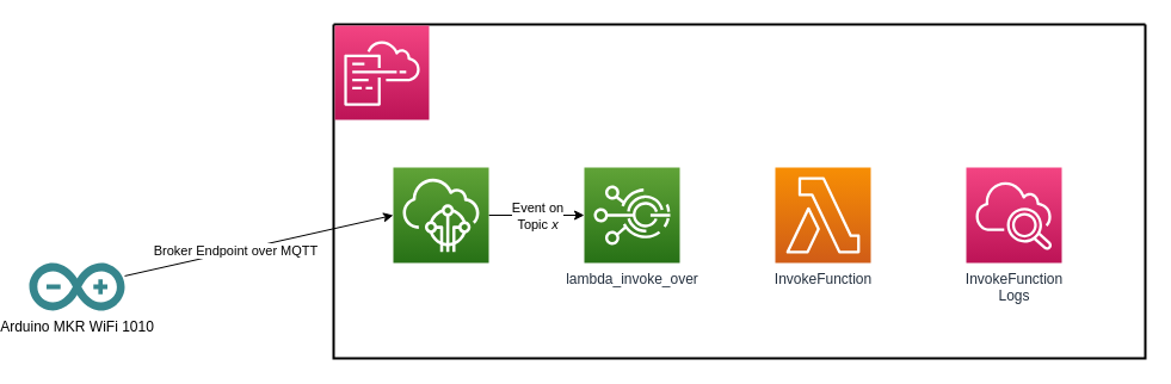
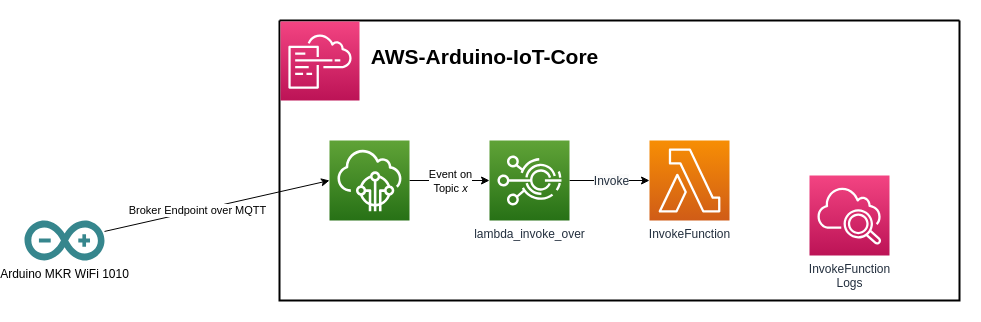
  <mxCell id="0" />
  <mxCell id="1" parent="0" />
  <mxCell id="2" value="" style="swimlane;startSize=0;strokeWidth=2;" parent="1" vertex="1"><mxGeometry x="275" y="20" width="680" height="280" as="geometry" /></mxCell>
+ <mxCell id="3" value="&lt;h2 class=&quot;awsui_header-text_1r9lg_5gt1n_553&quot; style=&quot;font-size: 21px&quot;&gt;AWS-Arduino-IoT-Core&lt;/h2&gt;" style="text;html=1;align=center;verticalAlign=middle;resizable=0;points=[];autosize=1;strokeColor=none;fillColor=none;fontSize=21;" parent="2" vertex="1"><mxGeometry x="80" y="1" width="250" height="70" as="geometry" /></mxCell>
  <mxCell id="4" value="" style="sketch=0;points=[[0,0,0],[0.25,0,0],[0.5,0,0],[0.75,0,0],[1,0,0],[0,1,0],[0.25,1,0],[0.5,1,0],[0.75,1,0],[1,1,0],[0,0.25,0],[0,0.5,0],[0,0.75,0],[1,0.25,0],[1,0.5,0],[1,0.75,0]];points=[[0,0,0],[0.25,0,0],[0.5,0,0],[0.75,0,0],[1,0,0],[0,1,0],[0.25,1,0],[0.5,1,0],[0.75,1,0],[1,1,0],[0,0.25,0],[0,0.5,0],[0,0.75,0],[1,0.25,0],[1,0.5,0],[1,0.75,0]];outlineConnect=0;fontColor=#232F3E;gradientColor=#F34482;gradientDirection=north;fillColor=#BC1356;strokeColor=#ffffff;dashed=0;verticalLabelPosition=bottom;verticalAlign=top;align=center;html=1;fontSize=12;fontStyle=0;aspect=fixed;shape=mxgraph.aws4.resourceIcon;resIcon=mxgraph.aws4.cloudformation;" parent="2" vertex="1"><mxGeometry x="1" y="1" width="79" height="79" as="geometry" /></mxCell>
  <mxCell id="5" style="edgeStyle=none;html=1;entryX=0;entryY=0.5;entryDx=0;entryDy=0;entryPerimeter=0;" edge="1" parent="2" source="7" target="10"><mxGeometry relative="1" as="geometry" /></mxCell>
  <mxCell id="6" value="Event on&lt;br&gt;Topic &lt;i&gt;x&lt;/i&gt;" style="edgeLabel;html=1;align=center;verticalAlign=middle;resizable=0;points=[];" vertex="1" connectable="0" parent="5"><mxGeometry x="-0.283" relative="1" as="geometry"><mxPoint x="11" as="offset" /></mxGeometry></mxCell>
  <mxCell id="7" value="" style="sketch=0;points=[[0,0,0],[0.25,0,0],[0.5,0,0],[0.75,0,0],[1,0,0],[0,1,0],[0.25,1,0],[0.5,1,0],[0.75,1,0],[1,1,0],[0,0.25,0],[0,0.5,0],[0,0.75,0],[1,0.25,0],[1,0.5,0],[1,0.75,0]];outlineConnect=0;fontColor=#232F3E;gradientColor=#60A337;gradientDirection=north;fillColor=#277116;strokeColor=#ffffff;dashed=0;verticalLabelPosition=bottom;verticalAlign=top;align=center;html=1;fontSize=12;fontStyle=0;aspect=fixed;shape=mxgraph.aws4.resourceIcon;resIcon=mxgraph.aws4.iot_core;" vertex="1" parent="2"><mxGeometry x="50" y="120" width="80" height="80" as="geometry" /></mxCell>
+ <mxCell id="8" style="edgeStyle=none;html=1;entryX=0;entryY=0.5;entryDx=0;entryDy=0;entryPerimeter=0;" edge="1" parent="2" source="10" target="11"><mxGeometry relative="1" as="geometry" /></mxCell>
+ <mxCell id="9" value="&lt;span style=&quot;color: rgb(35, 47, 62); font-size: 12px; background-color: rgb(251, 251, 251);&quot;&gt;Invoke&lt;/span&gt;" style="edgeLabel;html=1;align=center;verticalAlign=middle;resizable=0;points=[];" vertex="1" connectable="0" parent="8"><mxGeometry x="-0.257" y="1" relative="1" as="geometry"><mxPoint x="11" y="1" as="offset" /></mxGeometry></mxCell>
  <mxCell id="10" value="lambda_invoke_over" style="sketch=0;points=[[0,0,0],[0.25,0,0],[0.5,0,0],[0.75,0,0],[1,0,0],[0,1,0],[0.25,1,0],[0.5,1,0],[0.75,1,0],[1,1,0],[0,0.25,0],[0,0.5,0],[0,0.75,0],[1,0.25,0],[1,0.5,0],[1,0.75,0]];outlineConnect=0;fontColor=#232F3E;gradientColor=#60A337;gradientDirection=north;fillColor=#277116;strokeColor=#ffffff;dashed=0;verticalLabelPosition=bottom;verticalAlign=top;align=center;html=1;fontSize=12;fontStyle=0;aspect=fixed;shape=mxgraph.aws4.resourceIcon;resIcon=mxgraph.aws4.iot_events;" vertex="1" parent="2"><mxGeometry x="210" y="120" width="80" height="80" as="geometry" /></mxCell>
  <mxCell id="11" value="InvokeFunction" style="sketch=0;points=[[0,0,0],[0.25,0,0],[0.5,0,0],[0.75,0,0],[1,0,0],[0,1,0],[0.25,1,0],[0.5,1,0],[0.75,1,0],[1,1,0],[0,0.25,0],[0,0.5,0],[0,0.75,0],[1,0.25,0],[1,0.5,0],[1,0.75,0]];outlineConnect=0;fontColor=#232F3E;gradientColor=#F78E04;gradientDirection=north;fillColor=#D05C17;strokeColor=#ffffff;dashed=0;verticalLabelPosition=bottom;verticalAlign=top;align=center;html=1;fontSize=12;fontStyle=0;aspect=fixed;shape=mxgraph.aws4.resourceIcon;resIcon=mxgraph.aws4.lambda;" vertex="1" parent="2"><mxGeometry x="370" y="120" width="80" height="80" as="geometry" /></mxCell>
- <mxCell id="12" value="InvokeFunction&lt;br&gt;Logs" style="sketch=0;points=[[0,0,0],[0.25,0,0],[0.5,0,0],[0.75,0,0],[1,0,0],[0,1,0],[0.25,1,0],[0.5,1,0],[0.75,1,0],[1,1,0],[0,0.25,0],[0,0.5,0],[0,0.75,0],[1,0.25,0],[1,0.5,0],[1,0.75,0]];points=[[0,0,0],[0.25,0,0],[0.5,0,0],[0.75,0,0],[1,0,0],[0,1,0],[0.25,1,0],[0.5,1,0],[0.75,1,0],[1,1,0],[0,0.25,0],[0,0.5,0],[0,0.75,0],[1,0.25,0],[1,0.5,0],[1,0.75,0]];outlineConnect=0;fontColor=#232F3E;gradientColor=#F34482;gradientDirection=north;fillColor=#BC1356;strokeColor=#ffffff;dashed=0;verticalLabelPosition=bottom;verticalAlign=top;align=center;html=1;fontSize=12;fontStyle=0;aspect=fixed;shape=mxgraph.aws4.resourceIcon;resIcon=mxgraph.aws4.cloudwatch_2;" vertex="1" parent="2"><mxGeometry x="530" y="120" width="80" height="80" as="geometry" /></mxCell>
+ <mxCell id="12" value="InvokeFunction&lt;br&gt;Logs" style="sketch=0;points=[[0,0,0],[0.25,0,0],[0.5,0,0],[0.75,0,0],[1,0,0],[0,1,0],[0.25,1,0],[0.5,1,0],[0.75,1,0],[1,1,0],[0,0.25,0],[0,0.5,0],[0,0.75,0],[1,0.25,0],[1,0.5,0],[1,0.75,0]];points=[[0,0,0],[0.25,0,0],[0.5,0,0],[0.75,0,0],[1,0,0],[0,1,0],[0.25,1,0],[0.5,1,0],[0.75,1,0],[1,1,0],[0,0.25,0],[0,0.5,0],[0,0.75,0],[1,0.25,0],[1,0.5,0],[1,0.75,0]];outlineConnect=0;fontColor=#232F3E;gradientColor=#F34482;gradientDirection=north;fillColor=#BC1356;strokeColor=#ffffff;dashed=0;verticalLabelPosition=bottom;verticalAlign=top;align=center;html=1;fontSize=12;fontStyle=0;aspect=fixed;shape=mxgraph.aws4.resourceIcon;resIcon=mxgraph.aws4.cloudwatch_2;" vertex="1" parent="2"><mxGeometry x="530" y="155" width="80" height="80" as="geometry" /></mxCell>
  <mxCell id="13" style="edgeStyle=none;html=1;entryX=0;entryY=0.5;entryDx=0;entryDy=0;entryPerimeter=0;" edge="1" parent="1" source="15" target="7"><mxGeometry relative="1" as="geometry" /></mxCell>
  <mxCell id="14" value="Broker Endpoint over MQTT" style="edgeLabel;html=1;align=center;verticalAlign=middle;resizable=0;points=[];" vertex="1" connectable="0" parent="13"><mxGeometry x="-0.173" relative="1" as="geometry"><mxPoint as="offset" /></mxGeometry></mxCell>
  <mxCell id="15" value="Arduino MKR WiFi 1010" style="dashed=0;outlineConnect=0;html=1;align=center;labelPosition=center;verticalLabelPosition=bottom;verticalAlign=top;shape=mxgraph.weblogos.arduino;fillColor=#36868D;strokeColor=none" parent="1" vertex="1"><mxGeometry x="20" y="220" width="80" height="40" as="geometry" /></mxCell>
